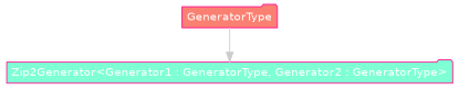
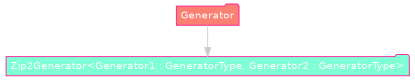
  strict digraph {
    node [color=deeppink fontcolor=white fontname=Helvetica fontsize=12 margin="0.07,0.05" shape=folder]
    "Zip2Generator<Generator1 : GeneratorType, Generator2 : GeneratorType>" [fillcolor=aquamarine height=0.3 style=filled]
-   GeneratorType [fillcolor=salmon height=0.3 style="filled,rounded"]
+   GeneratorType [fillcolor=salmon height=0.3 style="filled,rounded" label=Generator]
    subgraph sub_1 {
      rank=max
      "Zip2Generator<Generator1 : GeneratorType, Generator2 : GeneratorType>"
    }
    GeneratorType -> "Zip2Generator<Generator1 : GeneratorType, Generator2 : GeneratorType>" [color="#cccccc"]
  }
